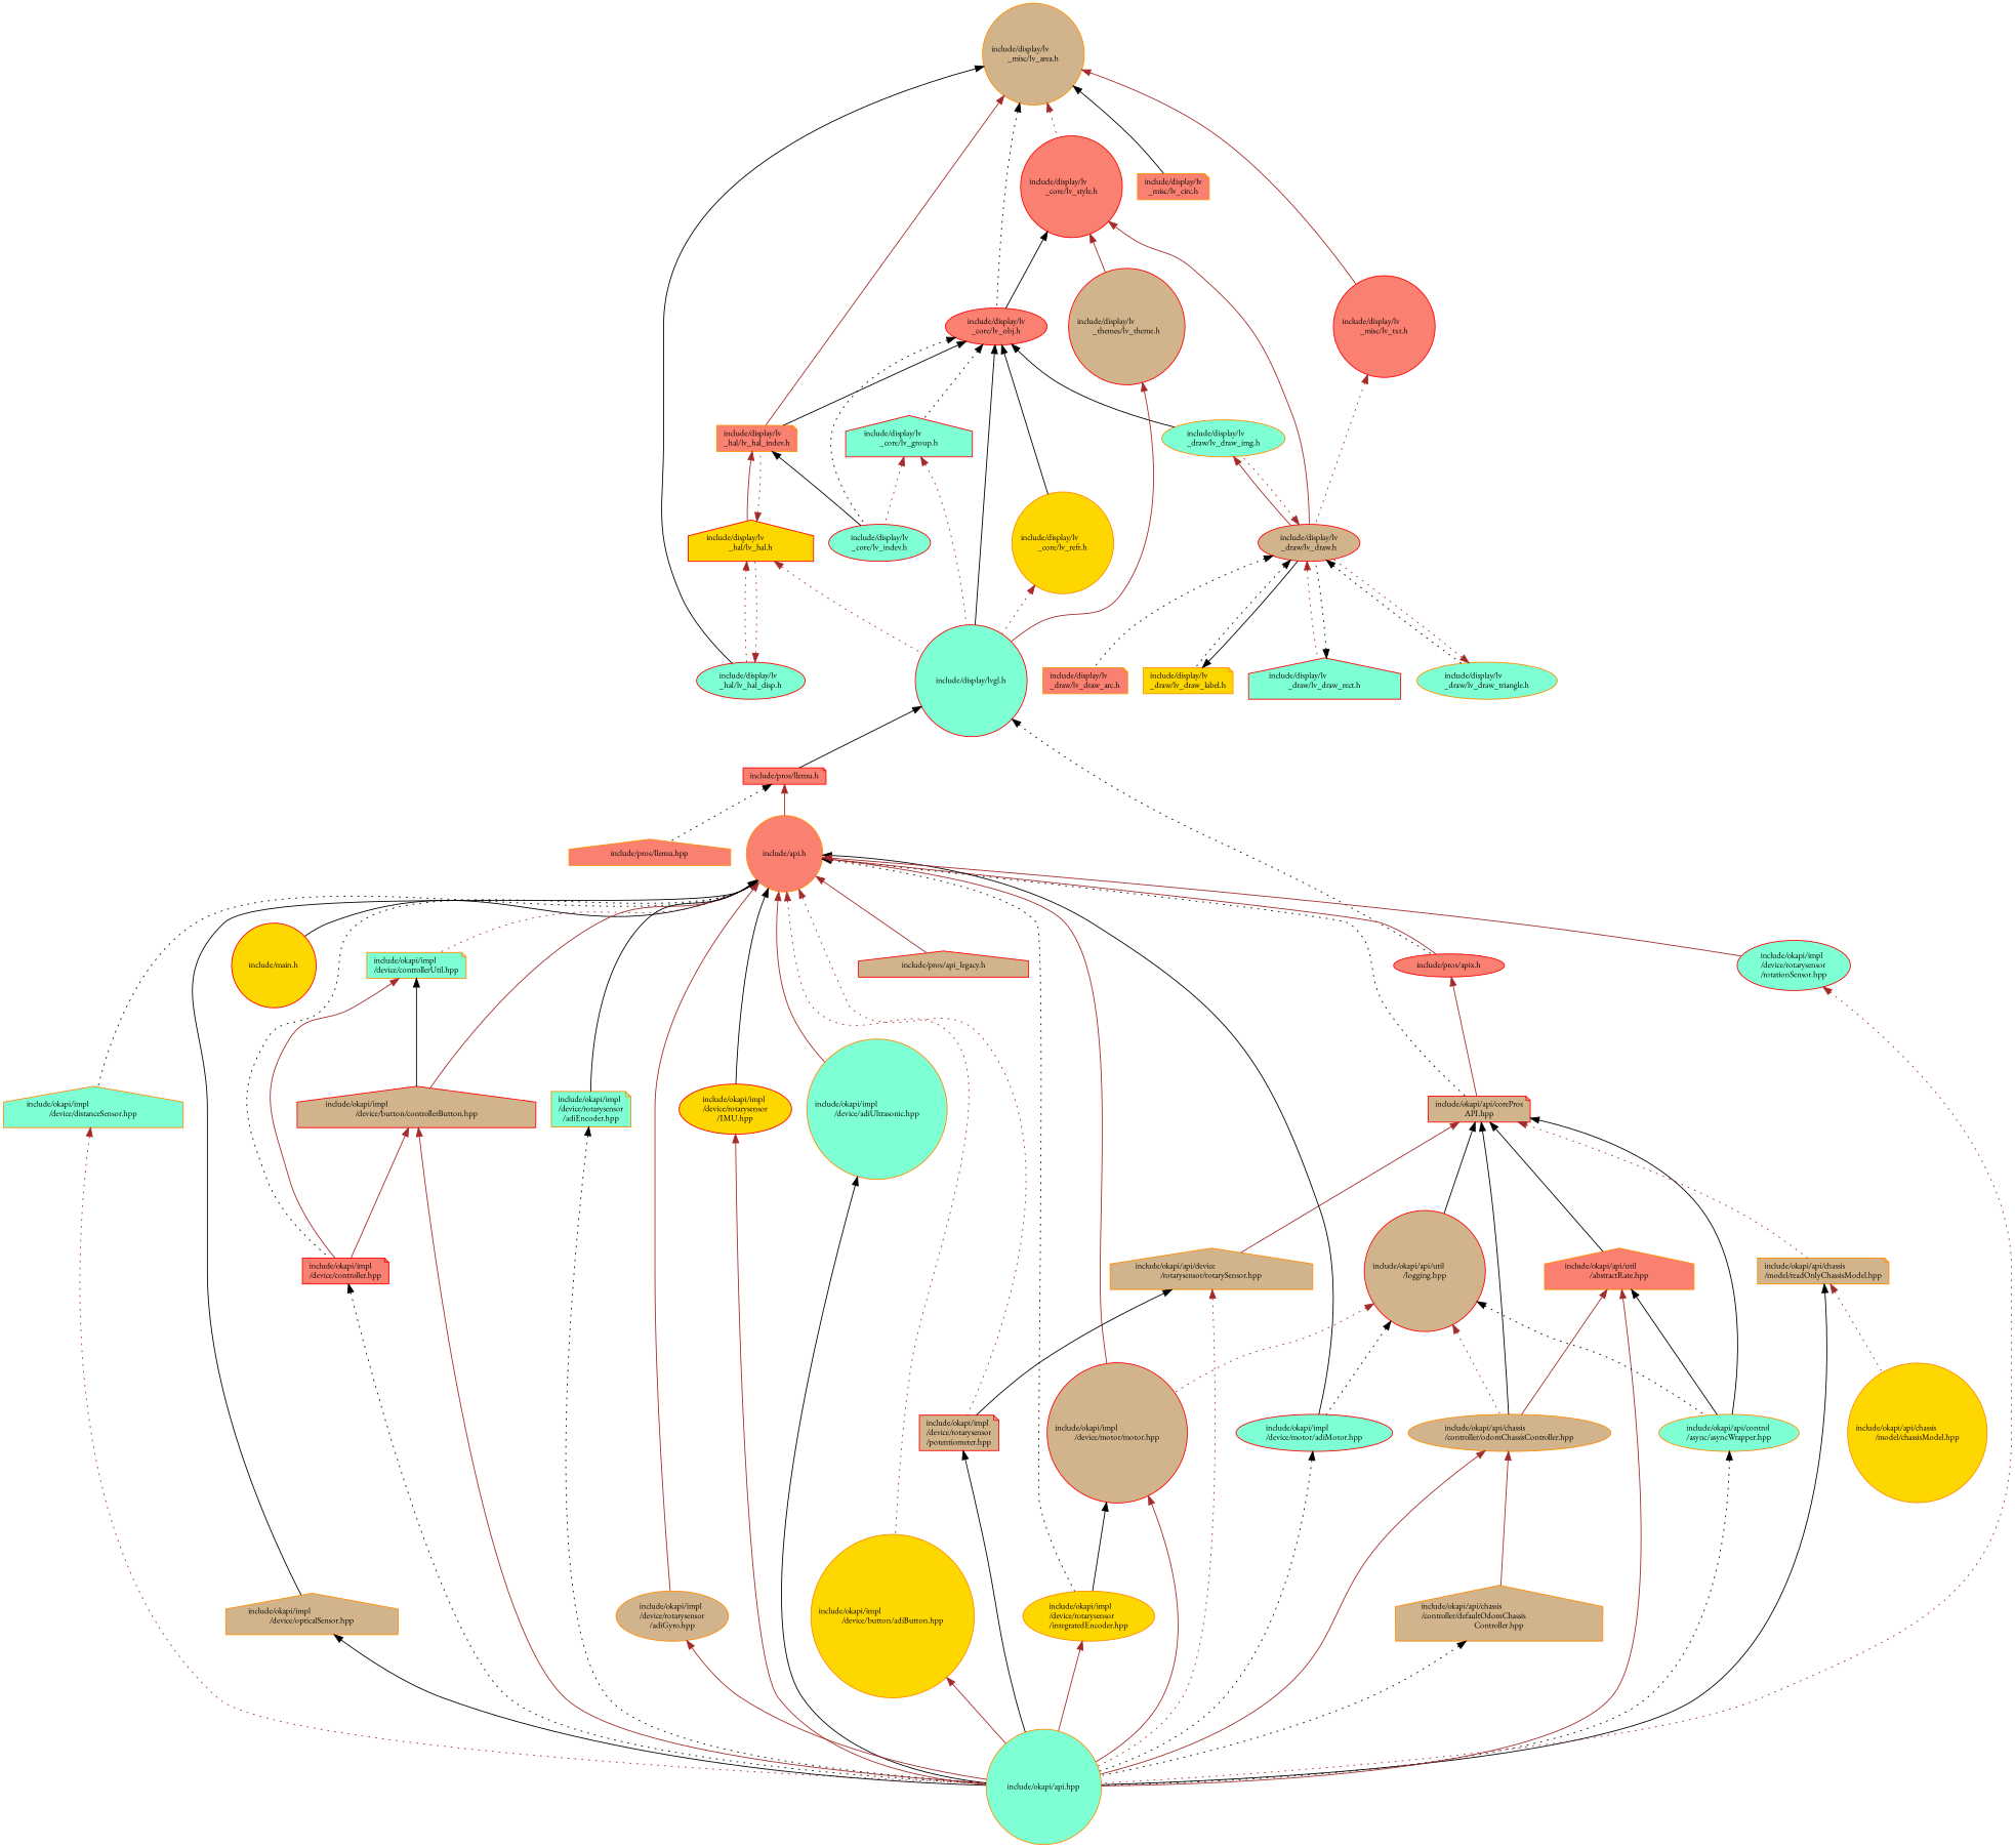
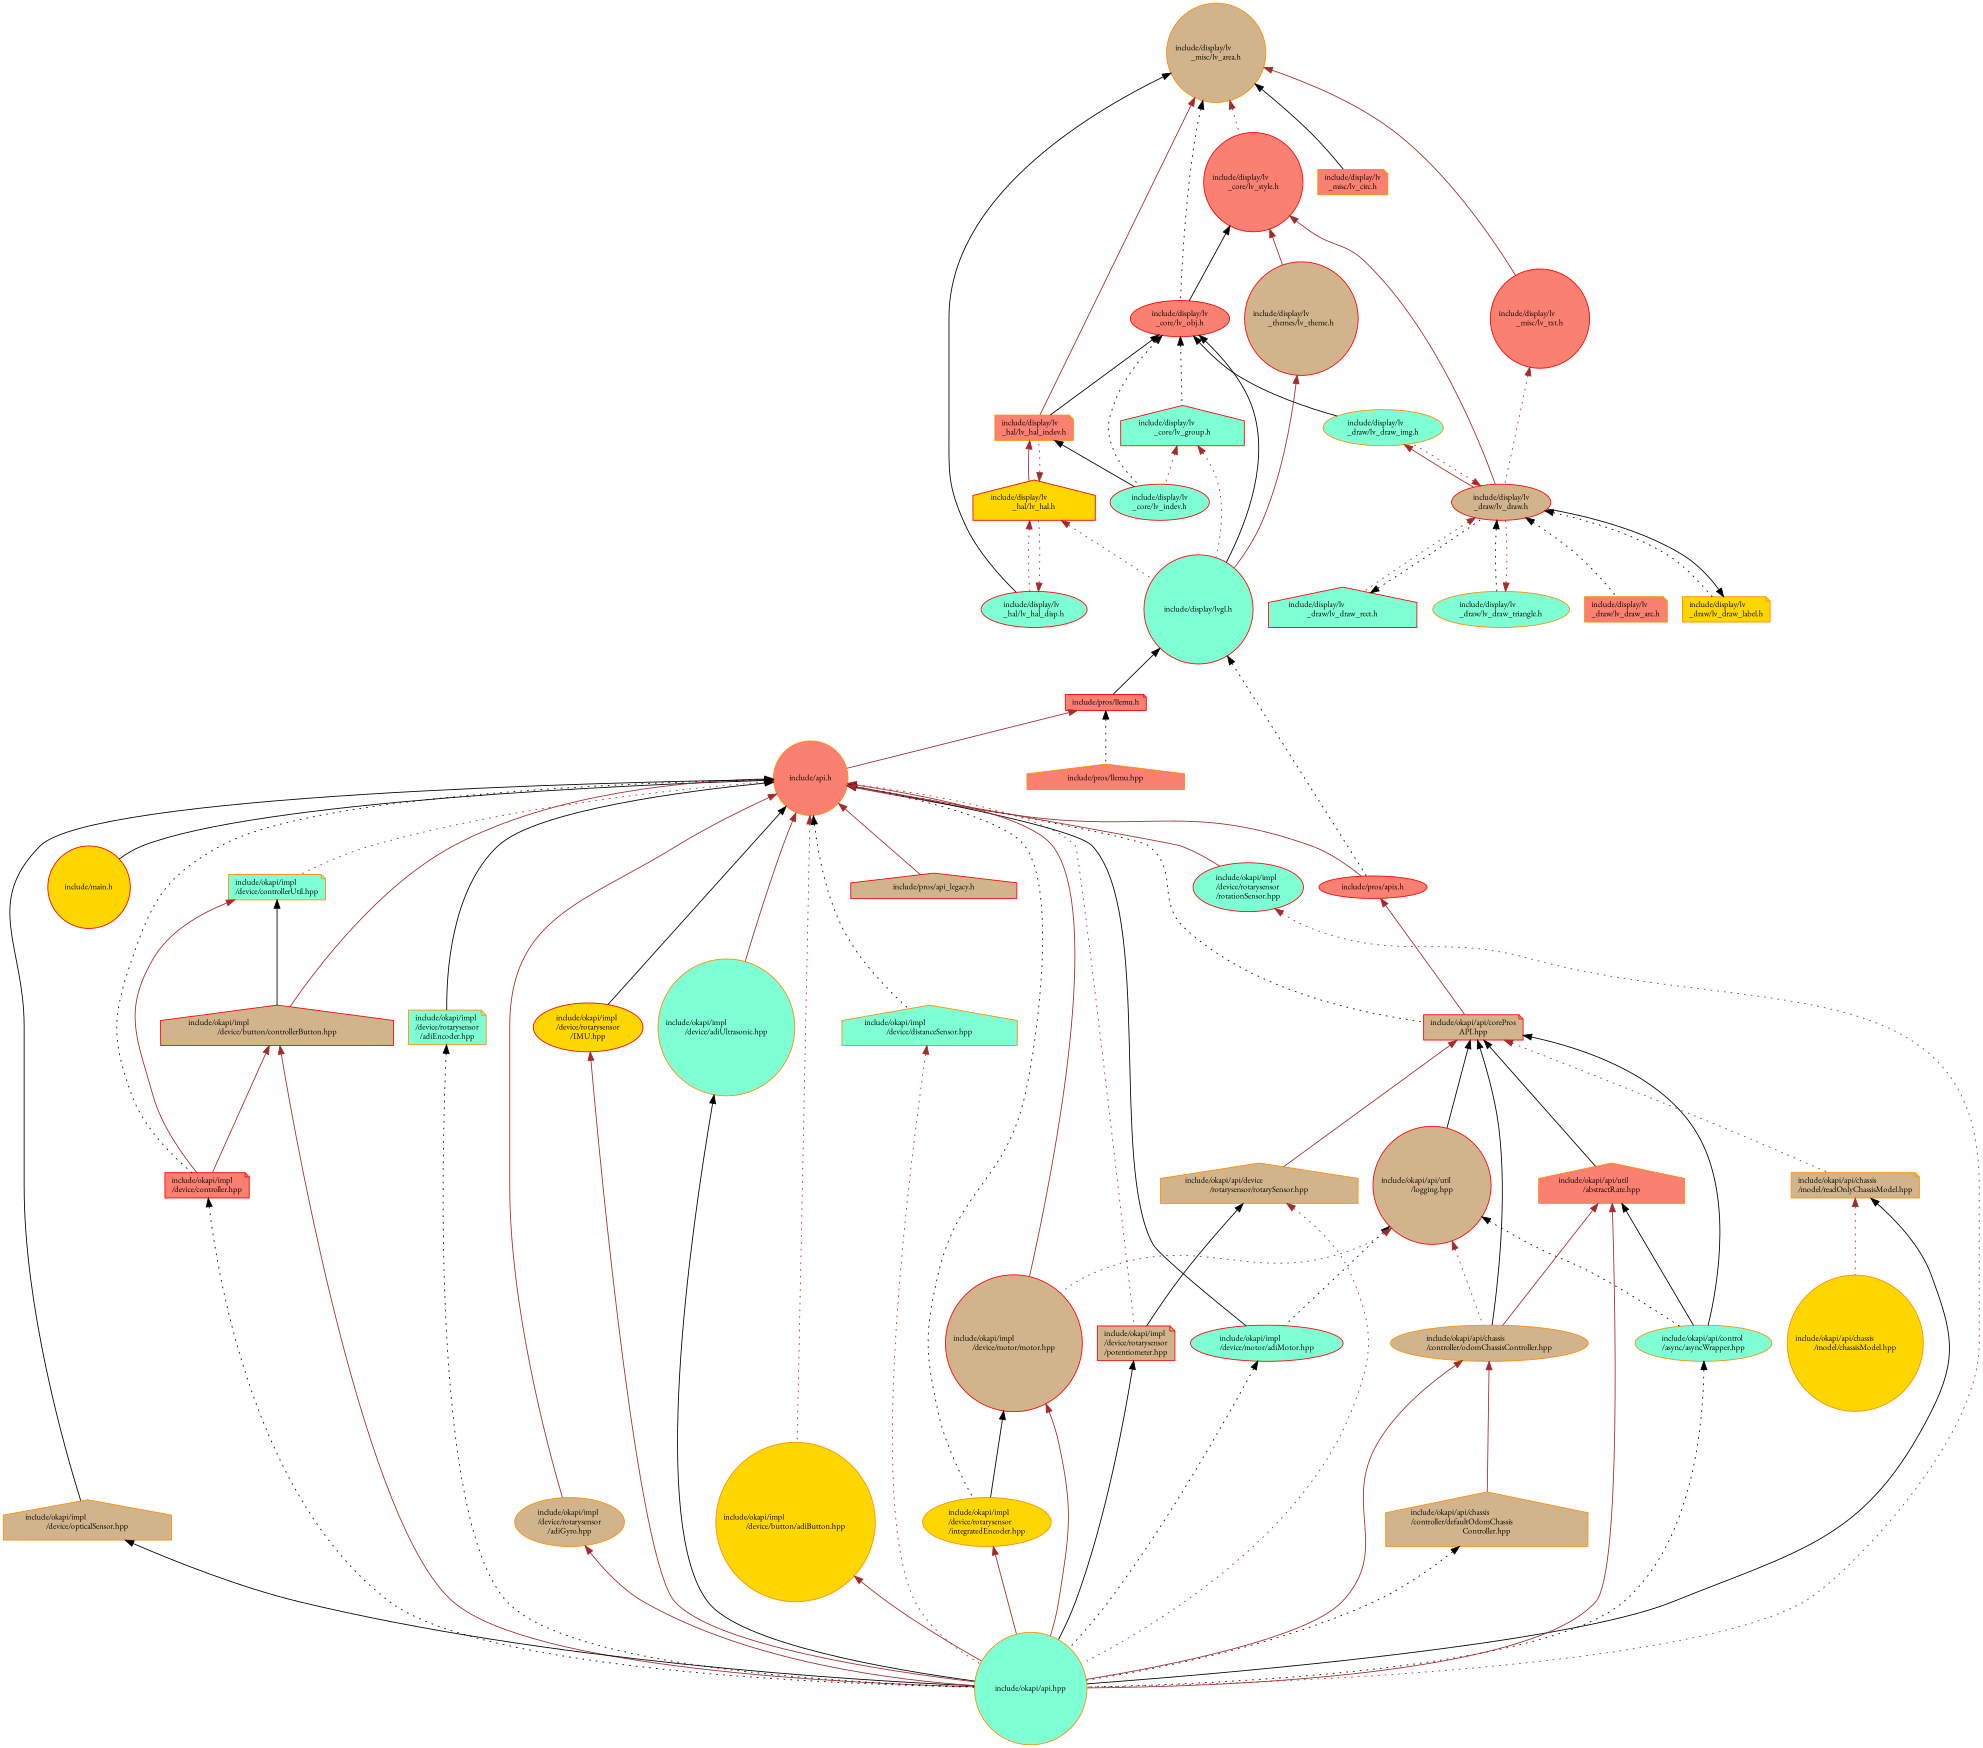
  digraph {
    fontname="EB Garamond"
    node [color=darkorange fillcolor=tan fontname="EB Garamond" fontsize=10 shape=circle style=filled]
    edge [color=brown dir=back fontname="EB Garamond" fontsize=10 labelfontname=Helvetica labelfontsize=10 style=solid]
    n1 [fontcolor=black height=0.2 label="include/display/lv\l_misc/lv_area.h" width=0.4]
    n2 [color=red fillcolor=salmon height=0.2 label="include/display/lv\l_core/lv_obj.h" shape=ellipse width=0.4]
    n3 [fillcolor=salmon height=0.2 label="include/display/lv\l_hal/lv_hal_indev.h" shape=note width=0.4]
    n4 [color=red fillcolor=aquamarine height=0.2 label="include/display/lv\l_hal/lv_hal_disp.h" shape=ellipse width=0.4]
    n5 [color=red fillcolor=salmon height=0.2 label="include/display/lv\l_core/lv_style.h" width=0.4]
    n6 [fillcolor=salmon height=0.2 label="include/display/lv\l_misc/lv_circ.h" shape=note width=0.4]
    n7 [color=red fillcolor=salmon height=0.2 label="include/display/lv\l_misc/lv_txt.h" width=0.4]
    n8 [color=red fillcolor=aquamarine height=0.2 label="include/display/lv\l_core/lv_group.h" shape=house width=0.4]
    n9 [color=red fillcolor=aquamarine height=0.2 label="include/display/lv\l_core/lv_indev.h" shape=ellipse width=0.4]
    n10 [color=red fillcolor=aquamarine height=0.2 label="include/display/lvgl.h" width=0.4]
-   n11 [fillcolor=gold height=0.2 label="include/display/lv\l_core/lv_refr.h" width=0.4]
    n12 [fillcolor=aquamarine height=0.2 label="include/display/lv\l_draw/lv_draw_img.h" shape=ellipse width=0.4]
    n13 [color=red fillcolor=gold height=0.2 label="include/display/lv\l_hal/lv_hal.h" shape=house width=0.4]
    n14 [color=red height=0.2 label="include/display/lv\l_draw/lv_draw.h" shape=ellipse width=0.4]
    n15 [color=red height=0.2 label="include/display/lv\l_themes/lv_theme.h" width=0.4]
    n16 [color=red fillcolor=salmon height=0.2 label="include/pros/apix.h" shape=ellipse width=0.4]
    n17 [color=red fillcolor=salmon height=0.2 label="include/pros/llemu.h" shape=note width=0.4]
    n18 [color=red height=0.2 label="include/okapi/api/corePros\lAPI.hpp" shape=note width=0.4]
    n19 [fillcolor=salmon height=0.2 label="include/api.h" width=0.4]
    n20 [fillcolor=salmon height=0.2 label="include/pros/llemu.hpp" shape=house width=0.4]
    n21 [height=0.2 label="include/okapi/api/chassis\l/controller/odomChassisController.hpp" shape=ellipse width=0.4]
    n22 [height=0.2 label="include/okapi/api/chassis\l/model/readOnlyChassisModel.hpp" shape=note width=0.4]
    n23 [fillcolor=aquamarine height=0.2 label="include/okapi/api/control\l/async/asyncWrapper.hpp" shape=ellipse width=0.4]
    n24 [height=0.2 label="include/okapi/api/device\l/rotarysensor/rotarySensor.hpp" shape=house width=0.4]
    n25 [fillcolor=salmon height=0.2 label="include/okapi/api/util\l/abstractRate.hpp" shape=house width=0.4]
    n26 [color=red height=0.2 label="include/okapi/api/util\l/logging.hpp" width=0.4]
    n27 [height=0.2 label="include/okapi/api/chassis\l/controller/defaultOdomChassis\lController.hpp" shape=house width=0.4]
    n28 [fillcolor=aquamarine height=0.2 label="include/okapi/api.hpp" width=0.4]
    n29 [fillcolor=gold height=0.2 label="include/okapi/api/chassis\l/model/chassisModel.hpp" width=0.4]
    n30 [color=red height=0.2 label="include/okapi/impl\l/device/rotarysensor\l/potentiometer.hpp" shape=note width=0.4]
    n31 [color=red fillcolor=aquamarine height=0.2 label="include/okapi/impl\l/device/motor/adiMotor.hpp" shape=ellipse width=0.4]
    n32 [color=red height=0.2 label="include/okapi/impl\l/device/motor/motor.hpp" width=0.4]
    n33 [fillcolor=gold height=0.2 label="include/okapi/impl\l/device/rotarysensor\l/integratedEncoder.hpp" shape=ellipse width=0.4]
    n34 [color=red fillcolor=gold height=0.2 label="include/main.h" width=0.4]
    n35 [fillcolor=aquamarine height=0.2 label="include/okapi/impl\l/device/adiUltrasonic.hpp" width=0.4]
    n36 [fillcolor=gold height=0.2 label="include/okapi/impl\l/device/button/adiButton.hpp" width=0.4]
    n37 [color=red height=0.2 label="include/okapi/impl\l/device/button/controllerButton.hpp" shape=house width=0.4]
    n38 [color=red fillcolor=salmon height=0.2 label="include/okapi/impl\l/device/controller.hpp" shape=note width=0.4]
    n39 [fillcolor=aquamarine height=0.2 label="include/okapi/impl\l/device/controllerUtil.hpp" shape=note width=0.4]
    n40 [fillcolor=aquamarine height=0.2 label="include/okapi/impl\l/device/distanceSensor.hpp" shape=house width=0.4]
    n41 [height=0.2 label="include/okapi/impl\l/device/opticalSensor.hpp" shape=house width=0.4]
    n42 [fillcolor=aquamarine height=0.2 label="include/okapi/impl\l/device/rotarysensor\l/adiEncoder.hpp" shape=note width=0.4]
    n43 [height=0.2 label="include/okapi/impl\l/device/rotarysensor\l/adiGyro.hpp" shape=ellipse width=0.4]
    n44 [color=red fillcolor=gold height=0.2 label="include/okapi/impl\l/device/rotarysensor\l/IMU.hpp" shape=ellipse width=0.4]
    n45 [color=red fillcolor=aquamarine height=0.2 label="include/okapi/impl\l/device/rotarysensor\l/rotationSensor.hpp" shape=ellipse width=0.4]
    n46 [color=red height=0.2 label="include/pros/api_legacy.h" shape=house width=0.4]
    n47 [fillcolor=salmon height=0.2 label="include/display/lv\l_draw/lv_draw_arc.h" shape=note width=0.4]
    n48 [fillcolor=gold height=0.2 label="include/display/lv\l_draw/lv_draw_label.h" shape=note width=0.4]
    n49 [color=red fillcolor=aquamarine height=0.2 label="include/display/lv\l_draw/lv_draw_rect.h" shape=house width=0.4]
    n50 [fillcolor=aquamarine height=0.2 label="include/display/lv\l_draw/lv_draw_triangle.h" shape=ellipse width=0.4]
    n1 -> n2 [color=black style=dotted]
    n1 -> n3
    n1 -> n4 [color=black]
    n1 -> n5 [style=dotted]
    n1 -> n6 [color=black]
    n1 -> n7
    n2 -> n3 [color=black]
    n2 -> n8 [color=black style=dotted]
    n2 -> n9 [color=black style=dotted]
    n2 -> n10 [color=black]
-   n2 -> n11 [color=black]
    n2 -> n12 [color=black]
    n3 -> n9 [color=black]
    n3 -> n13
    n4 -> n13 [style=dotted]
    n5 -> n2 [color=black]
    n5 -> n14
    n5 -> n15
    n7 -> n14 [style=dotted]
    n8 -> n9 [style=dotted]
    n8 -> n10 [style=dotted]
    n10 -> n16 [color=black style=dotted]
    n10 -> n17 [color=black]
-   n11 -> n10 [style=dotted]
    n12 -> n14
    n13 -> n3 [style=dotted]
    n13 -> n4 [style=dotted]
    n13 -> n10 [style=dotted]
    n14 -> n12 [style=dotted]
    n14 -> n47 [color=black style=dotted]
    n14 -> n48 [color=black style=dotted]
    n14 -> n49 [style=dotted]
    n14 -> n50 [color=black style=dotted]
    n15 -> n10
    n16 -> n18
    n17 -> n19
    n17 -> n20 [color=black style=dotted]
    n18 -> n21 [color=black]
    n18 -> n22 [style=dotted]
    n18 -> n23 [color=black]
    n18 -> n24
    n18 -> n25 [color=black]
    n18 -> n26 [color=black]
    n19 -> n16
    n19 -> n18 [color=black style=dotted]
    n19 -> n30 [style=dotted]
    n19 -> n31 [color=black]
    n19 -> n32
    n19 -> n33 [color=black style=dotted]
    n19 -> n34 [color=black]
    n19 -> n35
    n19 -> n36 [style=dotted]
    n19 -> n37
    n19 -> n38 [color=black style=dotted]
    n19 -> n39 [style=dotted]
    n19 -> n40 [color=black style=dotted]
    n19 -> n41 [color=black]
    n19 -> n42 [color=black]
    n19 -> n43
    n19 -> n44 [color=black]
    n19 -> n45
    n19 -> n46
    n21 -> n27
    n21 -> n28
    n22 -> n28 [color=black]
    n22 -> n29 [style=dotted]
    n23 -> n28 [color=black style=dotted]
    n24 -> n28 [style=dotted]
    n24 -> n30 [color=black]
    n25 -> n21
    n25 -> n23 [color=black]
    n25 -> n28
    n26 -> n21 [style=dotted]
    n26 -> n23 [color=black style=dotted]
    n26 -> n31 [color=black style=dotted]
    n26 -> n32 [style=dotted]
    n27 -> n28 [color=black style=dotted]
    n30 -> n28 [color=black]
    n31 -> n28 [color=black style=dotted]
    n32 -> n28
    n32 -> n33 [color=black]
    n33 -> n28
    n35 -> n28 [color=black]
    n36 -> n28
    n37 -> n28
    n37 -> n38
    n38 -> n28 [color=black style=dotted]
    n39 -> n37 [color=black]
    n39 -> n38
    n40 -> n28 [style=dotted]
    n41 -> n28 [color=black]
    n42 -> n28 [color=black style=dotted]
    n43 -> n28
    n44 -> n28
    n45 -> n28 [style=dotted]
    n48 -> n14 [color=black]
    n49 -> n14 [color=black style=dotted]
    n50 -> n14 [style=dotted]
  }
